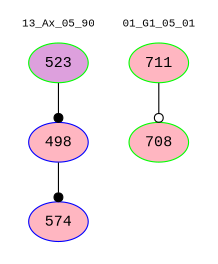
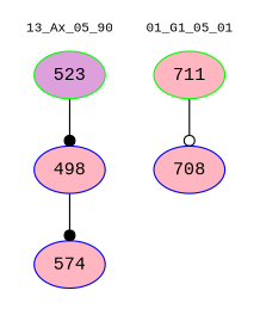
  digraph {
    fontname="Liberation Mono"
    node [color=blue fillcolor=lightpink fontname="Liberation Mono" style=filled]
    edge [arrowhead=dot color=black fontname="Liberation Mono"]
    n1 [color=green fillcolor=plum label=523]
    n2 [label=498]
    n3 [label=574]
    n4 [color=green label=711]
-   n5 [color=green label=708]
+   n5 [label=708]
    subgraph cluster_1 {
      color=white
      fontsize=10
      label="13_Ax_05_90"
      n1
      n2
      n3
    }
    subgraph cluster_2 {
      color=white
      fontsize=10
      label="01_G1_05_01"
      n4
      n5
    }
    n1 -> n2
    n2 -> n3
    n4 -> n5 [arrowhead=odot]
  }
